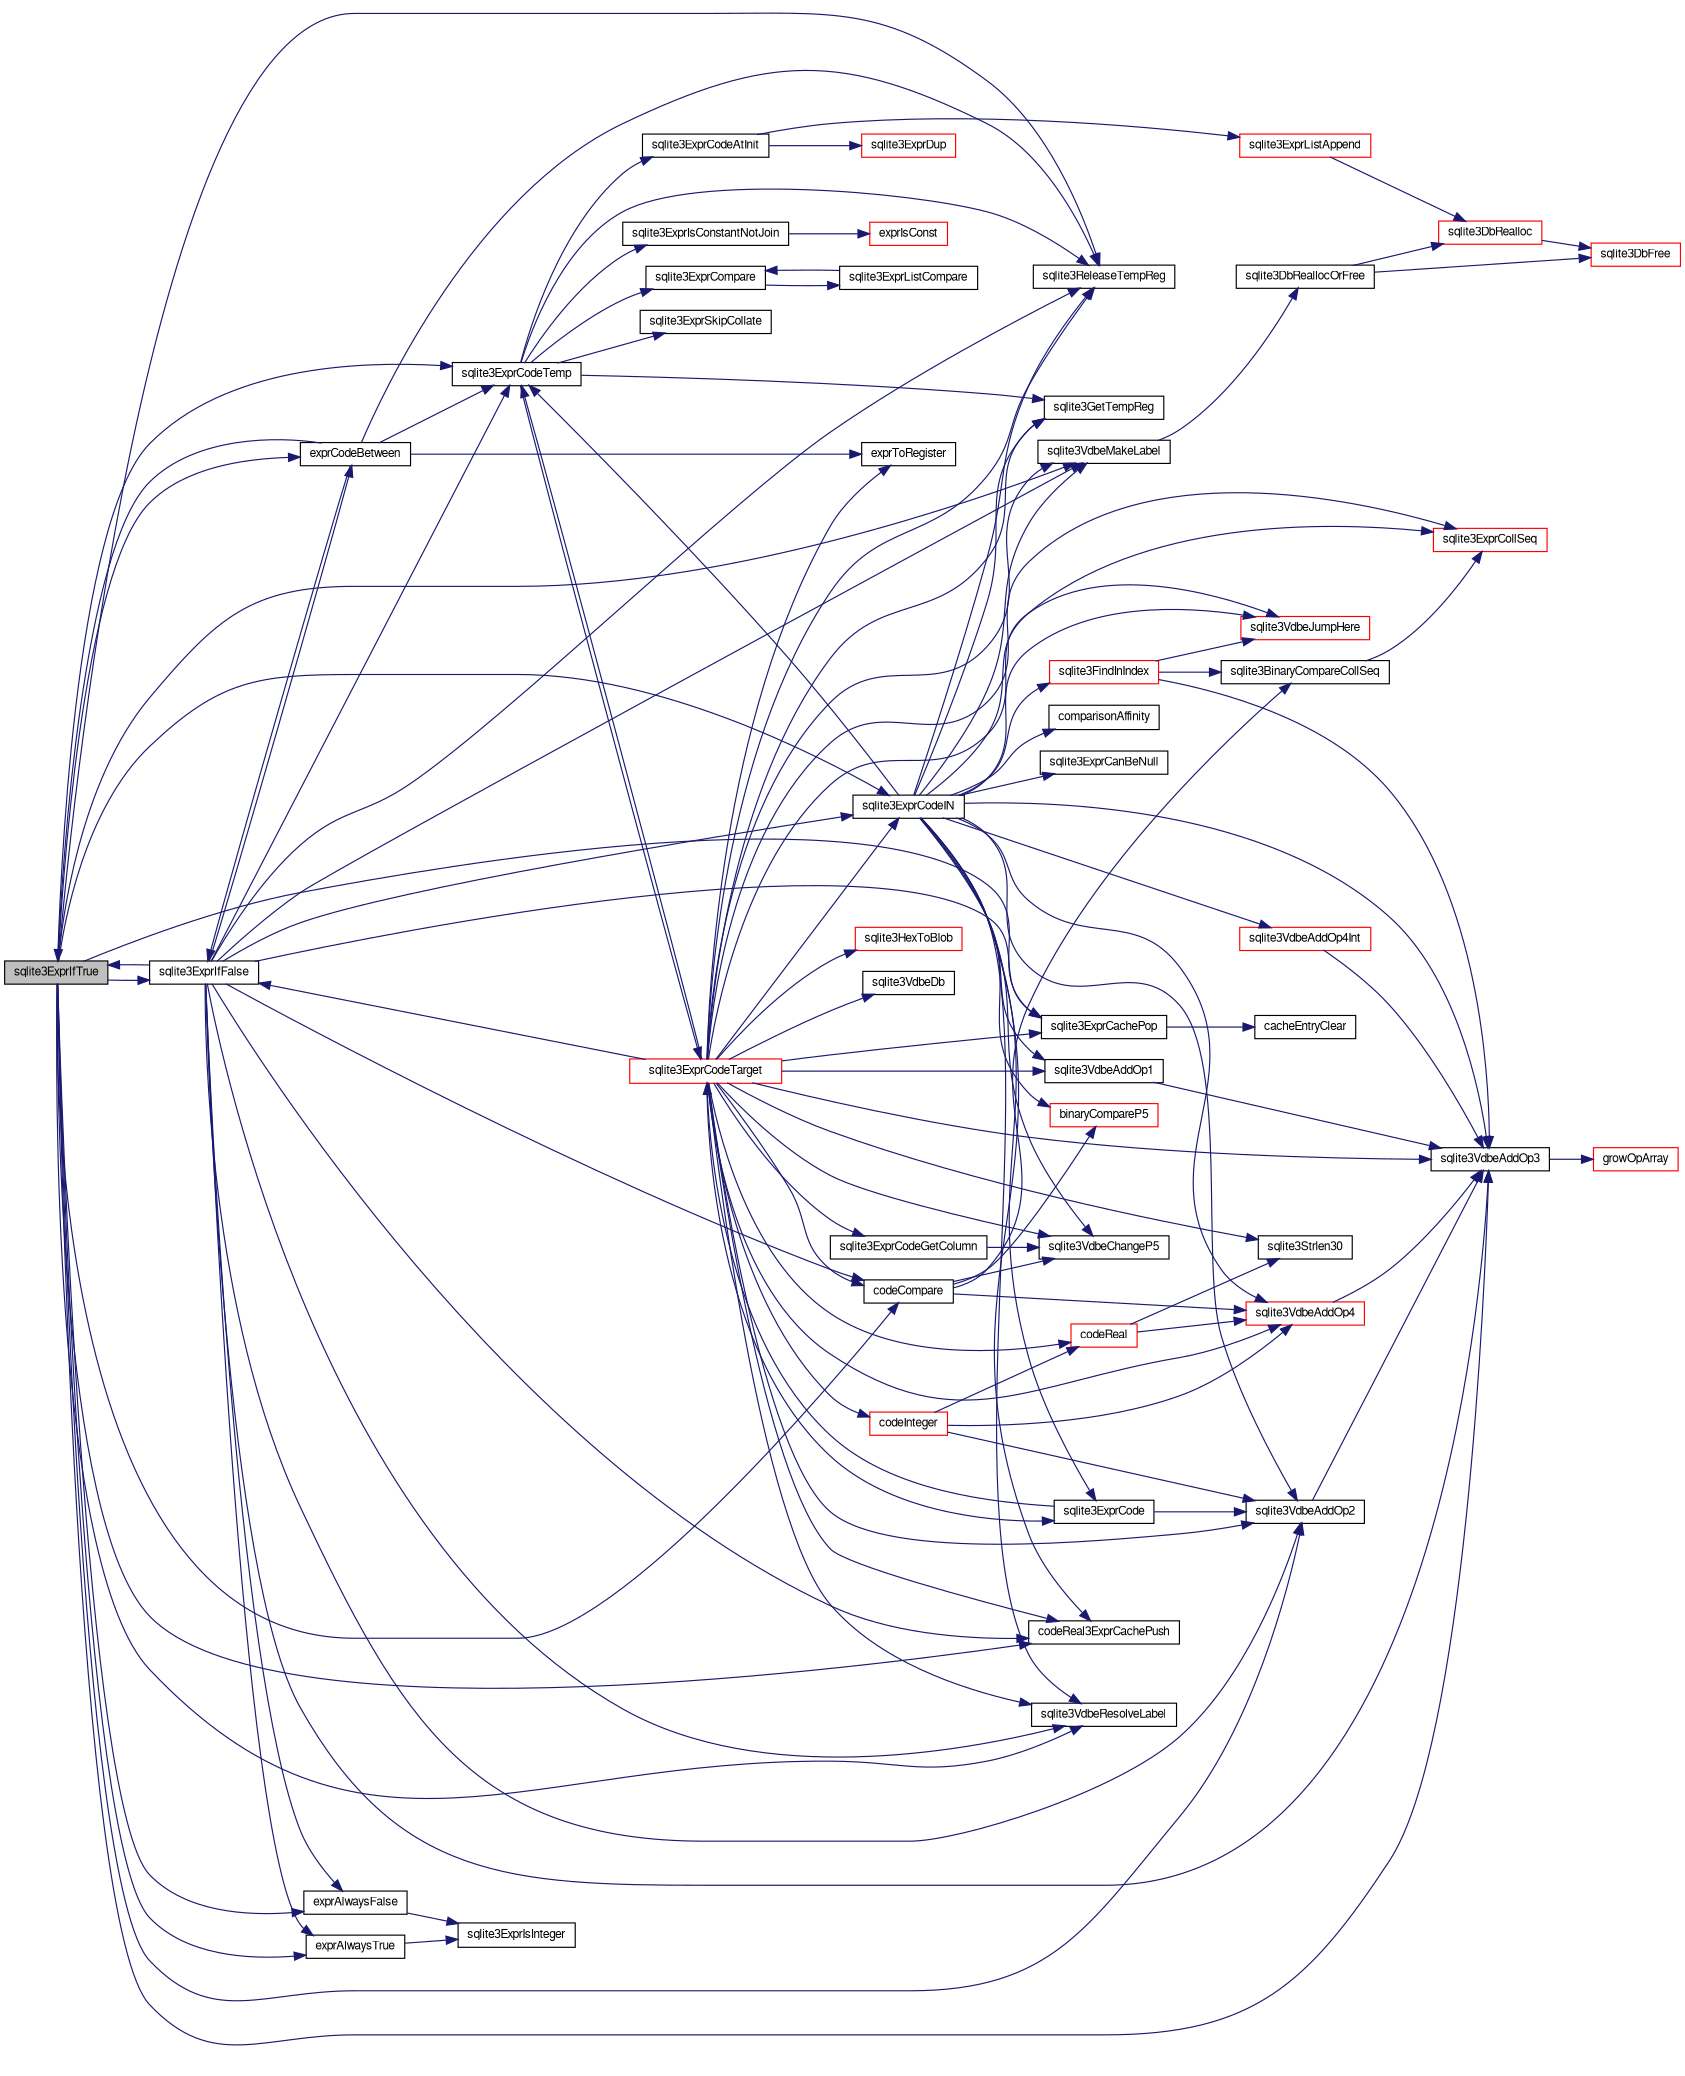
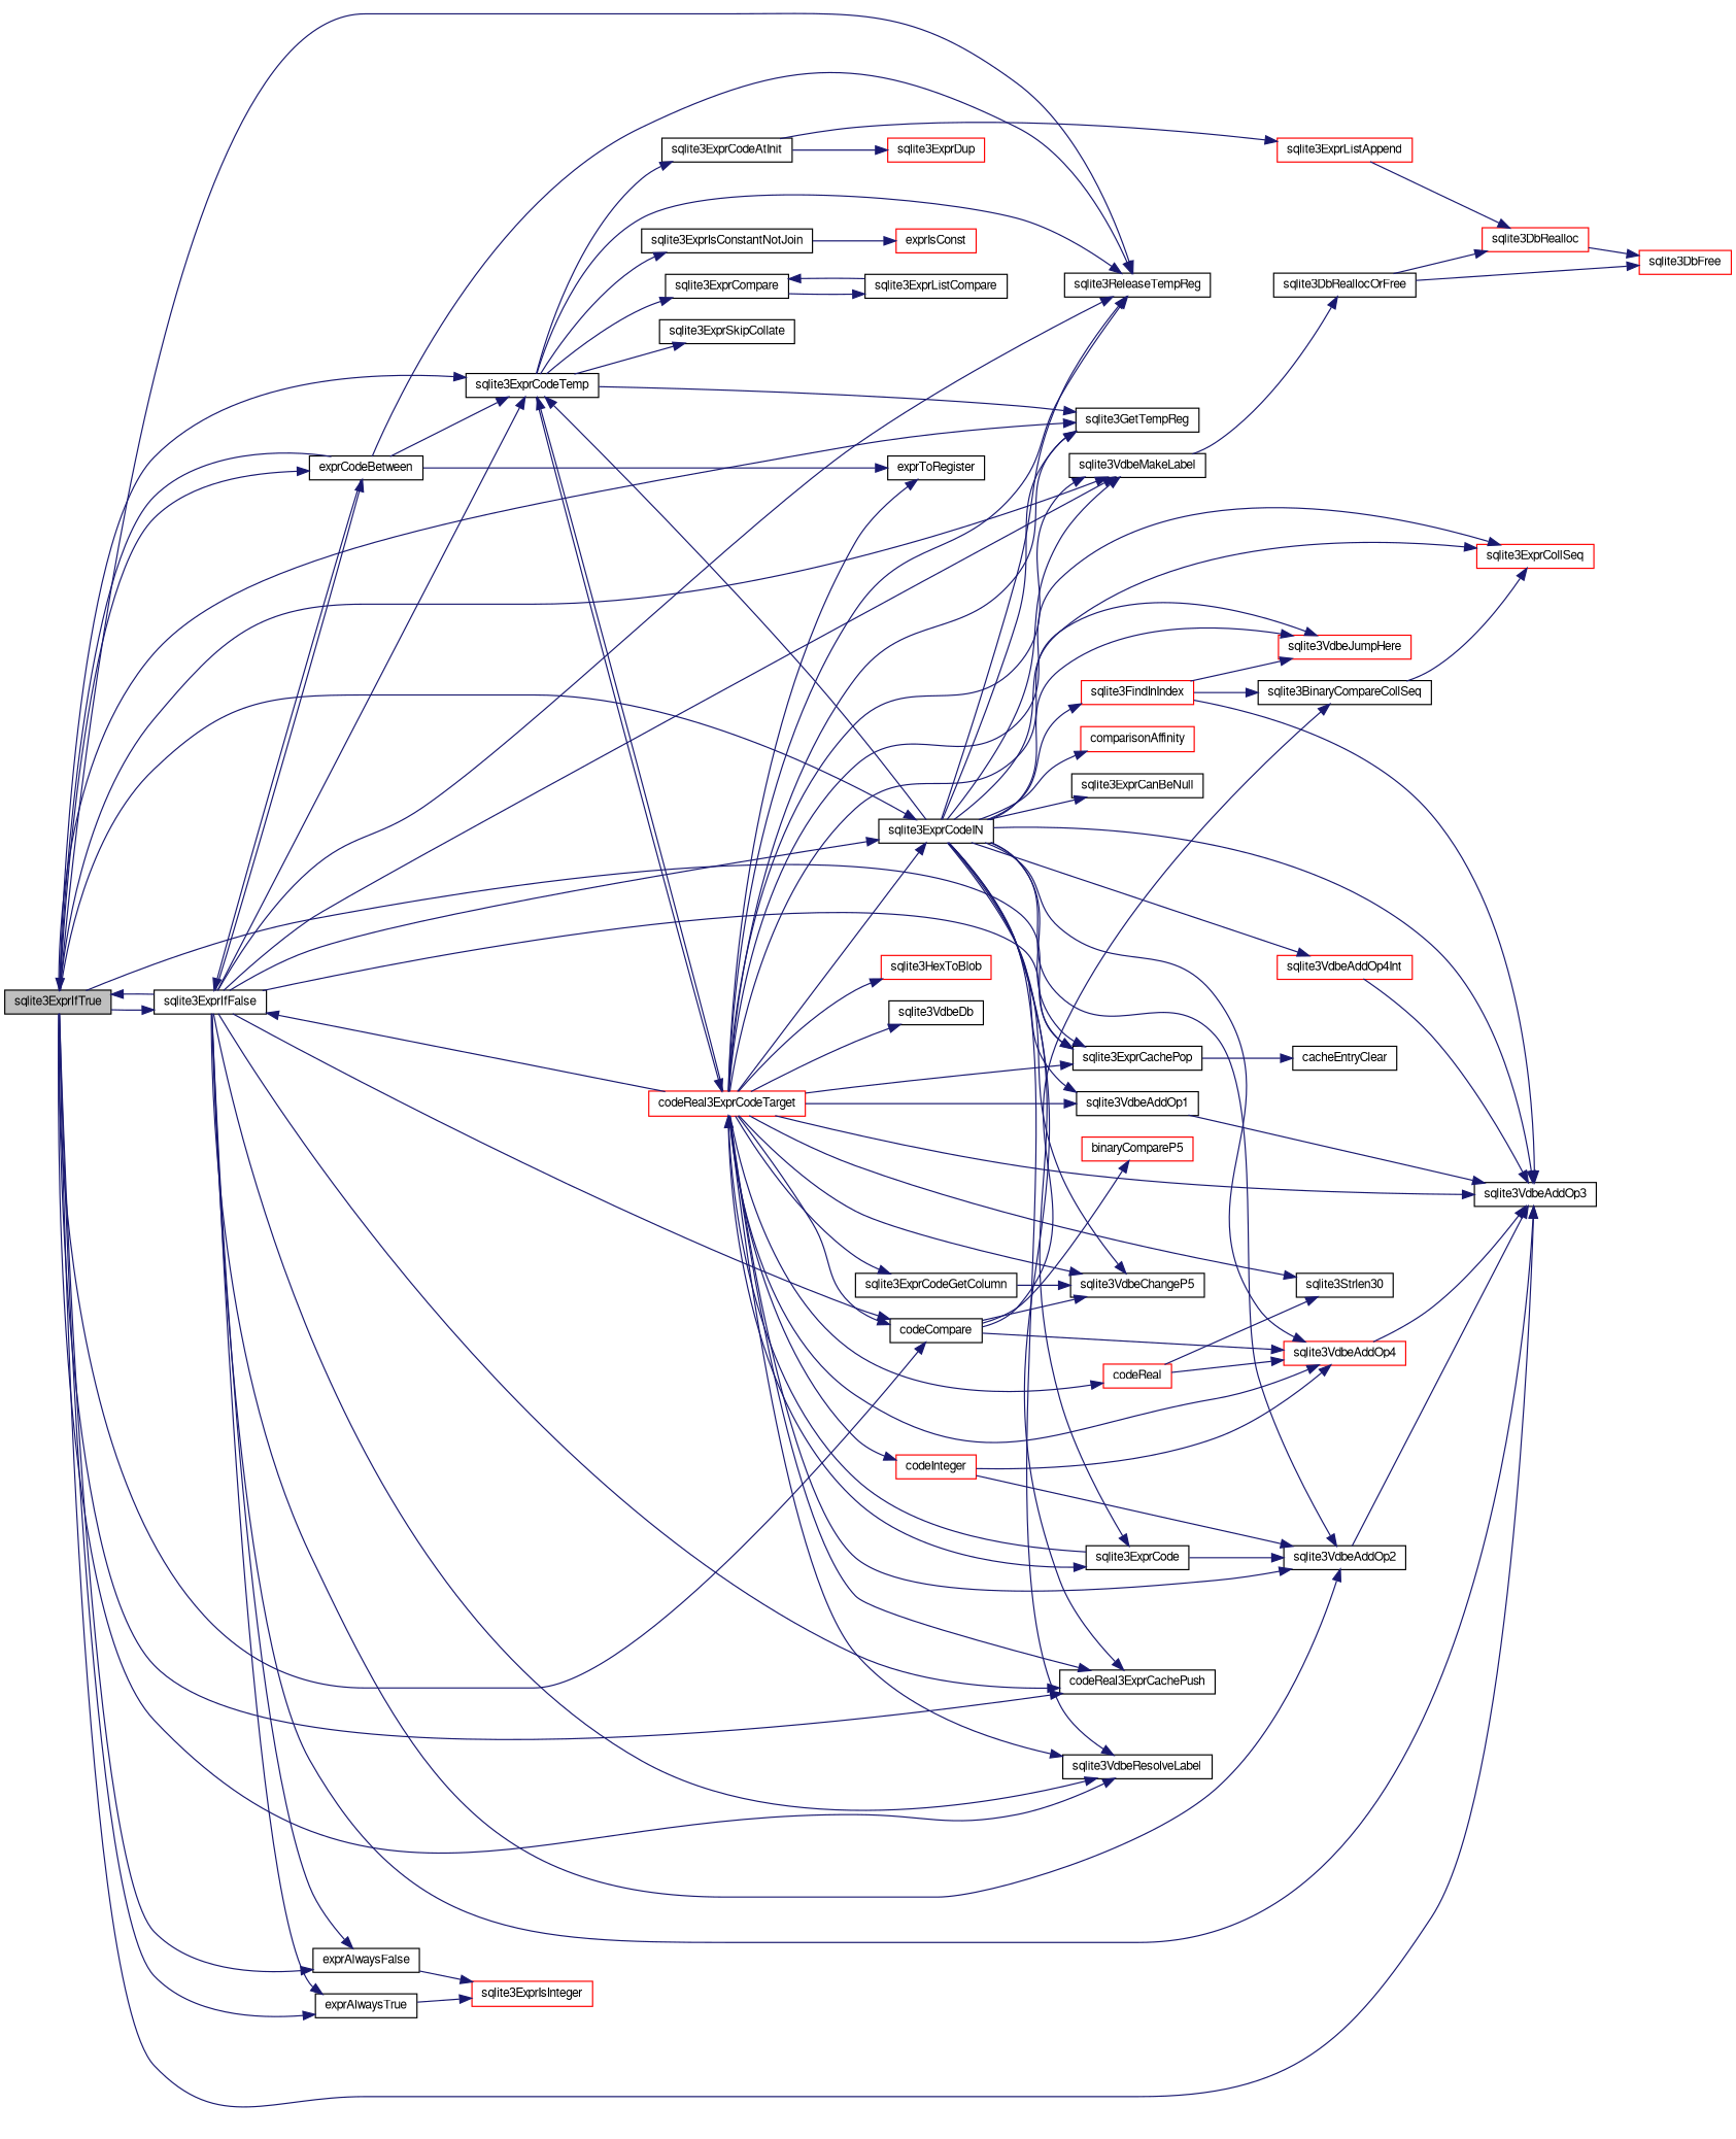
  digraph {
    rankdir=LR
    node [color=black fillcolor=white fontname=FreeSans fontsize=10 shape=record style=filled]
    edge [color=midnightblue fontname=FreeSans fontsize=10 labelfontname=FreeSans labelfontsize=10 style=solid]
    n1 [fillcolor=grey75 fontcolor=black height=0.2 label=sqlite3ExprIfTrue width=0.4]
    n2 [height=0.2 label=sqlite3VdbeMakeLabel width=0.4]
    n3 [height=0.2 label=sqlite3ExprIfFalse width=0.4]
    n4 [height=0.2 label=codeReal3ExprCachePush width=0.4]
    n5 [height=0.2 label=sqlite3ExprCachePop width=0.4]
    n6 [height=0.2 label=sqlite3VdbeResolveLabel width=0.4]
    n7 [height=0.2 label=sqlite3ExprCodeTemp width=0.4]
    n8 [height=0.2 label=sqlite3VdbeAddOp3 width=0.4]
    n9 [height=0.2 label=sqlite3VdbeAddOp2 width=0.4]
    n10 [height=0.2 label=codeCompare width=0.4]
    n11 [height=0.2 label=sqlite3ExprCodeIN width=0.4]
    n12 [height=0.2 label=sqlite3ReleaseTempReg width=0.4]
    n13 [height=0.2 label=exprCodeBetween width=0.4]
    n14 [height=0.2 label=exprAlwaysFalse width=0.4]
    n15 [height=0.2 label=exprAlwaysTrue width=0.4]
    n16 [height=0.2 label=sqlite3DbReallocOrFree width=0.4]
    n17 [height=0.2 label=cacheEntryClear width=0.4]
    n18 [height=0.2 label=sqlite3ExprSkipCollate width=0.4]
    n19 [height=0.2 label=sqlite3ExprIsConstantNotJoin width=0.4]
    n20 [height=0.2 label=sqlite3ExprCompare width=0.4]
    n21 [height=0.2 label=sqlite3ExprCodeAtInit width=0.4]
    n22 [height=0.2 label=sqlite3GetTempReg width=0.4]
-   n23 [color=red height=0.2 label=sqlite3ExprCodeTarget width=0.4]
-   n24 [color=red height=0.2 label=growOpArray width=0.4]
+   n23 [color=red height=0.2 label=codeReal3ExprCodeTarget width=0.4]
    n25 [height=0.2 label=sqlite3VdbeChangeP5 width=0.4]
    n26 [color=red height=0.2 label=sqlite3VdbeAddOp4 width=0.4]
    n27 [height=0.2 label=sqlite3BinaryCompareCollSeq width=0.4]
    n28 [color=red height=0.2 label=binaryCompareP5 width=0.4]
    n29 [color=red height=0.2 label=sqlite3ExprCollSeq width=0.4]
    n30 [height=0.2 label=sqlite3VdbeAddOp1 width=0.4]
    n31 [color=red height=0.2 label=sqlite3VdbeJumpHere width=0.4]
    n32 [height=0.2 label=sqlite3ExprCode width=0.4]
    n33 [color=red height=0.2 label=sqlite3FindInIndex width=0.4]
-   n34 [height=0.2 label=comparisonAffinity width=0.4]
+   n34 [color=red height=0.2 label=comparisonAffinity width=0.4]
    n35 [height=0.2 label=sqlite3ExprCanBeNull width=0.4]
    n36 [color=red height=0.2 label=sqlite3VdbeAddOp4Int width=0.4]
    n37 [height=0.2 label=exprToRegister width=0.4]
-   n38 [height=0.2 label=sqlite3ExprIsInteger width=0.4]
+   n38 [color=red height=0.2 label=sqlite3ExprIsInteger width=0.4]
    n39 [color=red height=0.2 label=sqlite3DbRealloc width=0.4]
    n40 [color=red height=0.2 label=sqlite3DbFree width=0.4]
    n41 [color=red height=0.2 label=exprIsConst width=0.4]
    n42 [height=0.2 label=sqlite3ExprListCompare width=0.4]
    n43 [color=red height=0.2 label=sqlite3ExprDup width=0.4]
    n44 [color=red height=0.2 label=sqlite3ExprListAppend width=0.4]
    n45 [height=0.2 label=sqlite3ExprCodeGetColumn width=0.4]
    n46 [color=red height=0.2 label=codeInteger width=0.4]
    n47 [color=red height=0.2 label=codeReal width=0.4]
    n48 [height=0.2 label=sqlite3Strlen30 width=0.4]
    n49 [color=red height=0.2 label=sqlite3HexToBlob width=0.4]
    n50 [height=0.2 label=sqlite3VdbeDb width=0.4]
    n1 -> n2
    n1 -> n3
    n1 -> n4
    n1 -> n5
    n1 -> n6
    n1 -> n7
    n1 -> n8
-   n1 -> n9
+   n1 -> n22
    n1 -> n10
    n1 -> n11
    n1 -> n12
    n1 -> n13
    n1 -> n14
    n1 -> n15
    n2 -> n16
    n3 -> n1
    n3 -> n2
    n3 -> n4
    n3 -> n5
    n3 -> n6
    n3 -> n7
    n3 -> n8
    n3 -> n9
    n3 -> n10
    n3 -> n11
    n3 -> n12
    n3 -> n13
    n3 -> n14
    n3 -> n15
    n5 -> n17
    n7 -> n12
    n7 -> n18
    n7 -> n19
    n7 -> n20
    n7 -> n21
    n7 -> n22
    n7 -> n23
-   n8 -> n24
    n9 -> n8
    n10 -> n25
    n10 -> n26
    n10 -> n27
    n10 -> n28
    n11 -> n2
    n11 -> n4
-   n11 -> n28
+   n11 -> n5
    n11 -> n6
    n11 -> n7
    n11 -> n8
    n11 -> n9
    n11 -> n12
    n11 -> n22
    n11 -> n25
    n11 -> n26
    n11 -> n29
    n11 -> n30
    n11 -> n31
    n11 -> n32
    n11 -> n33
    n11 -> n34
    n11 -> n35
    n11 -> n36
    n13 -> n1
    n13 -> n3
    n13 -> n7
    n13 -> n12
    n13 -> n37
    n14 -> n38
    n15 -> n38
    n16 -> n39
    n16 -> n40
    n19 -> n41
    n20 -> n42
    n21 -> n43
    n21 -> n44
    n23 -> n2
    n23 -> n3
    n23 -> n4
    n23 -> n5
    n23 -> n6
    n23 -> n7
    n23 -> n8
    n23 -> n9
    n23 -> n10
    n23 -> n11
    n23 -> n12
    n23 -> n22
    n23 -> n25
    n23 -> n26
    n23 -> n29
    n23 -> n30
    n23 -> n31
    n23 -> n32
    n23 -> n37
    n23 -> n45
    n23 -> n46
    n23 -> n47
    n23 -> n48
    n23 -> n49
    n23 -> n50
    n26 -> n8
    n27 -> n29
    n30 -> n8
    n32 -> n9
    n32 -> n23
    n33 -> n8
    n33 -> n27
    n33 -> n31
    n36 -> n8
    n39 -> n40
    n42 -> n20
    n44 -> n39
    n45 -> n25
    n46 -> n9
    n46 -> n26
-   n46 -> n47
    n47 -> n26
    n47 -> n48
  }
